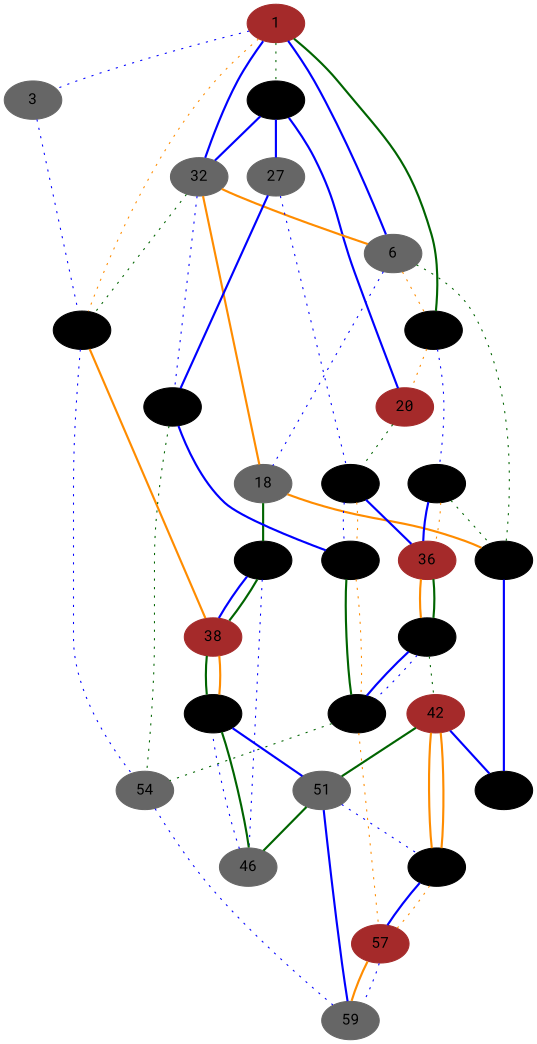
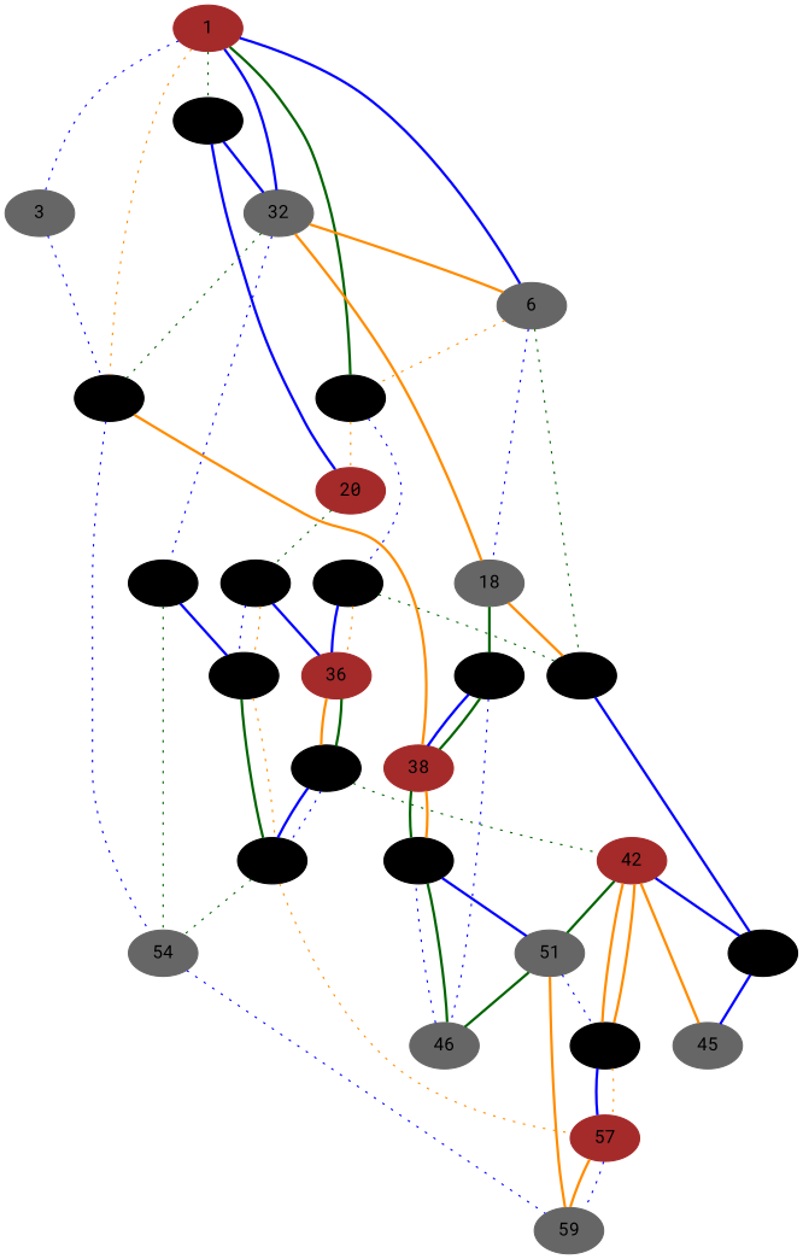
  graph {
    fontname="Roboto Mono"
    node [color=black fontname="Roboto Mono" style=filled]
    edge [color=blue fontname="Roboto Mono" style=bold]
    1 [color=brown super="+5+2"]
    3 [color=gray40 super="+4+16"]
    6 [color=gray40 super="+13"]
    9 [super="+31+10"]
    14 [super="+15+22"]
    32 [color=gray40 super="+33"]
    35 [super="+39"]
    18 [color=gray40 super="+19+26"]
    24 [super="+25"]
    20 [color=brown super="+21"]
-   27 [color=gray40 super="+28"]
    23
    34 [super="+53"]
    54 [color=gray40 super="+58"]
    38 [color=brown]
    37 [super="+40"]
    44
    29 [super="+30"]
    36 [color=brown]
    46 [color=gray40]
    47
    41
+   45 [color=gray40]
    48 [super="+55"]
    59 [color=gray40]
    49
    42 [color=brown super="+43"]
    51 [color=gray40 super="+52"]
    56
    57 [color=brown]
    1 -- 3 [style=dotted]
    1 -- 6
    1 -- 9 [color=darkgreen style=dotted weight=2]
    1 -- 14 [color=darkgreen]
    1 -- 32
    1 -- 35 [color=darkorange style=dotted]
    3 -- 35 [style=dotted]
    6 -- 14 [color=darkorange style=dotted]
    6 -- 18 [style=dotted]
    6 -- 24 [color=darkgreen style=dotted]
    9 -- 32
    9 -- 20
-   9 -- 27 [weight=2]
    14 -- 20 [color=darkorange style=dotted weight=2]
    14 -- 23 [style=dotted]
    32 -- 6 [color=darkorange]
    32 -- 35 [color=darkgreen style=dotted]
    32 -- 18 [color=darkorange]
    32 -- 34 [style=dotted]
    35 -- 54 [style=dotted weight=2]
    35 -- 38 [color=darkorange]
    18 -- 24 [color=darkorange]
    18 -- 37 [color=darkgreen weight=2]
    24 -- 44
    20 -- 29 [color=darkgreen style=dotted]
-   27 -- 34
-   27 -- 29 [style=dotted]
    23 -- 24 [color=darkgreen style=dotted]
    23 -- 36
    23 -- 36 [color=darkorange style=dotted]
    34 -- 54 [color=darkgreen style=dotted]
    34 -- 47
    54 -- 59 [style=dotted]
    38 -- 49 [color=darkgreen]
    38 -- 49 [color=darkorange]
    37 -- 38
    37 -- 38 [color=darkgreen]
    37 -- 46 [style=dotted]
+   44 -- 45
    29 -- 36
    29 -- 47 [style=dotted]
    29 -- 47 [color=darkorange style=dotted]
    36 -- 41 [color=darkorange]
    36 -- 41 [color=darkgreen]
    46 -- 49 [style=dotted]
    46 -- 49 [color=darkgreen]
    47 -- 48 [color=darkgreen]
    47 -- 48 [color=darkorange style=dotted]
    41 -- 48
    41 -- 48 [style=dotted]
    41 -- 42 [color=darkgreen style=dotted]
    48 -- 54 [color=darkgreen style=dotted]
    48 -- 57 [color=darkorange style=dotted]
    49 -- 51
    42 -- 44
+   42 -- 45 [color=darkorange]
    42 -- 51 [color=darkgreen]
    42 -- 56 [color=darkorange]
    42 -- 56 [color=darkorange]
    51 -- 46 [color=darkgreen]
-   51 -- 59
+   51 -- 59 [color=darkorange]
    51 -- 56 [style=dotted]
    56 -- 57
    56 -- 57 [color=darkorange style=dotted]
    57 -- 59 [color=darkorange]
    57 -- 59 [style=dotted]
  }
